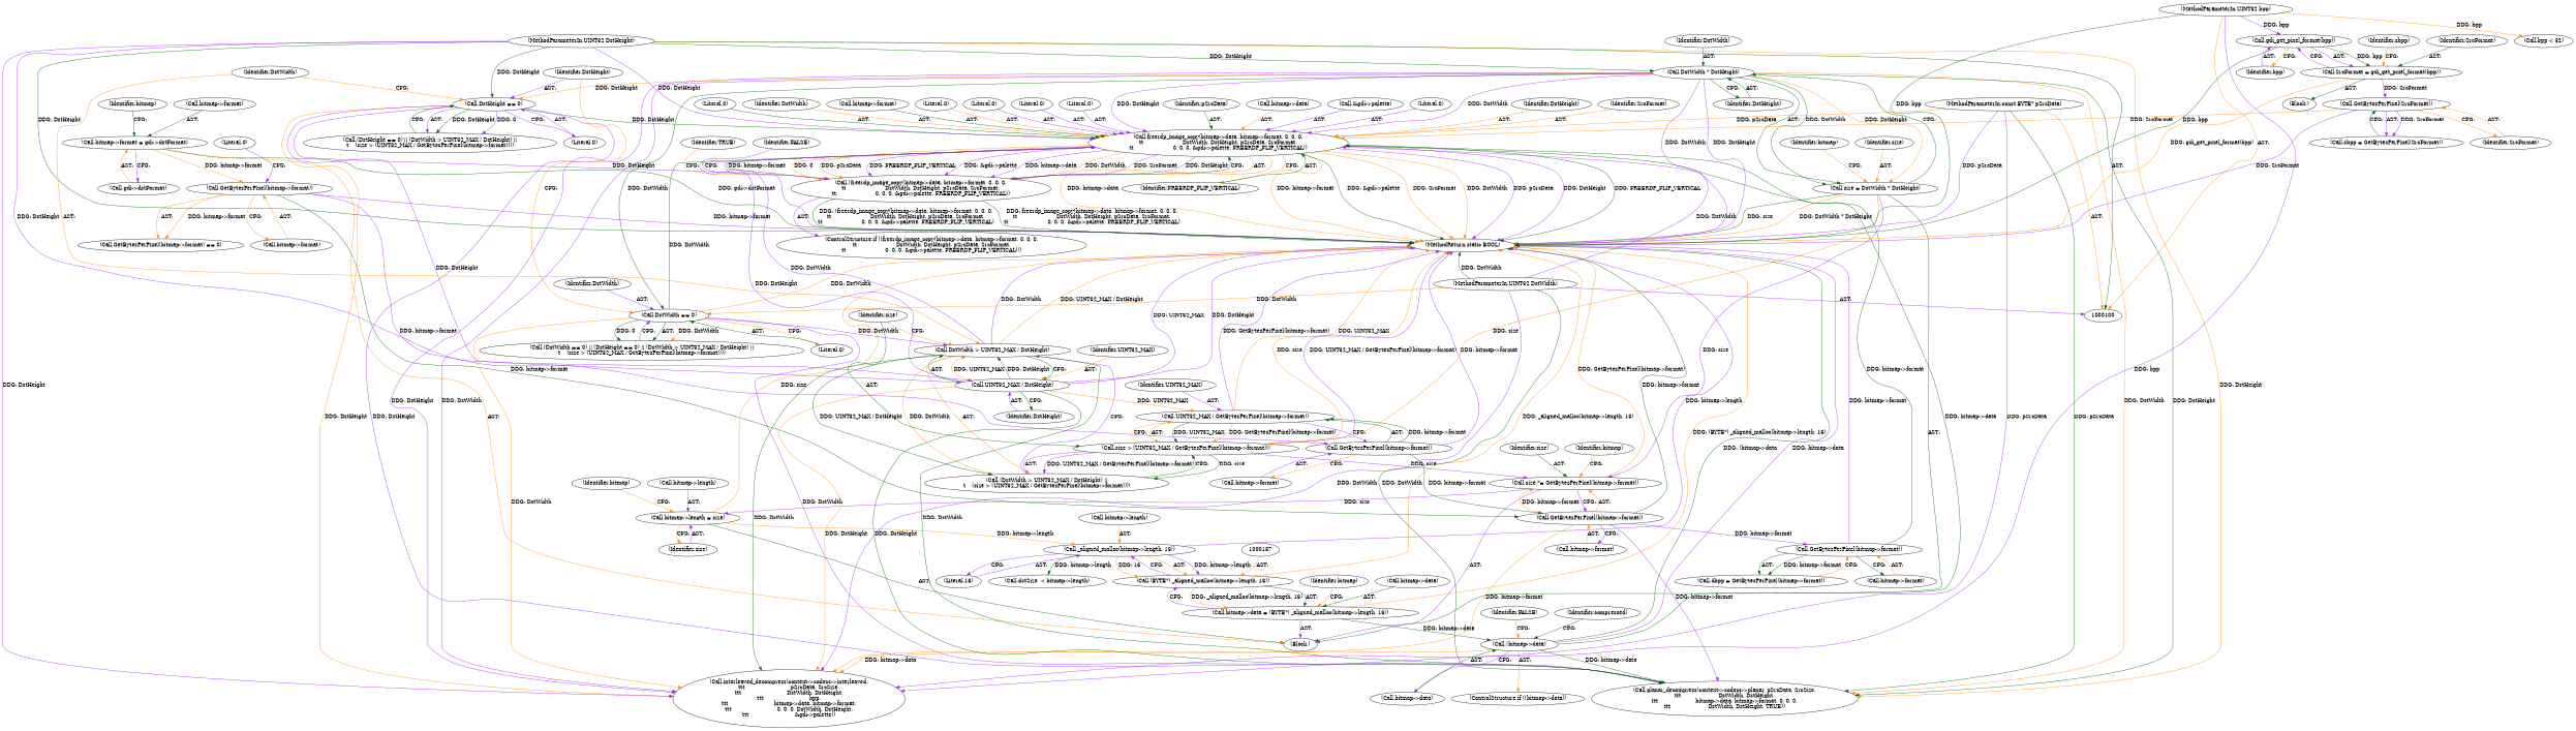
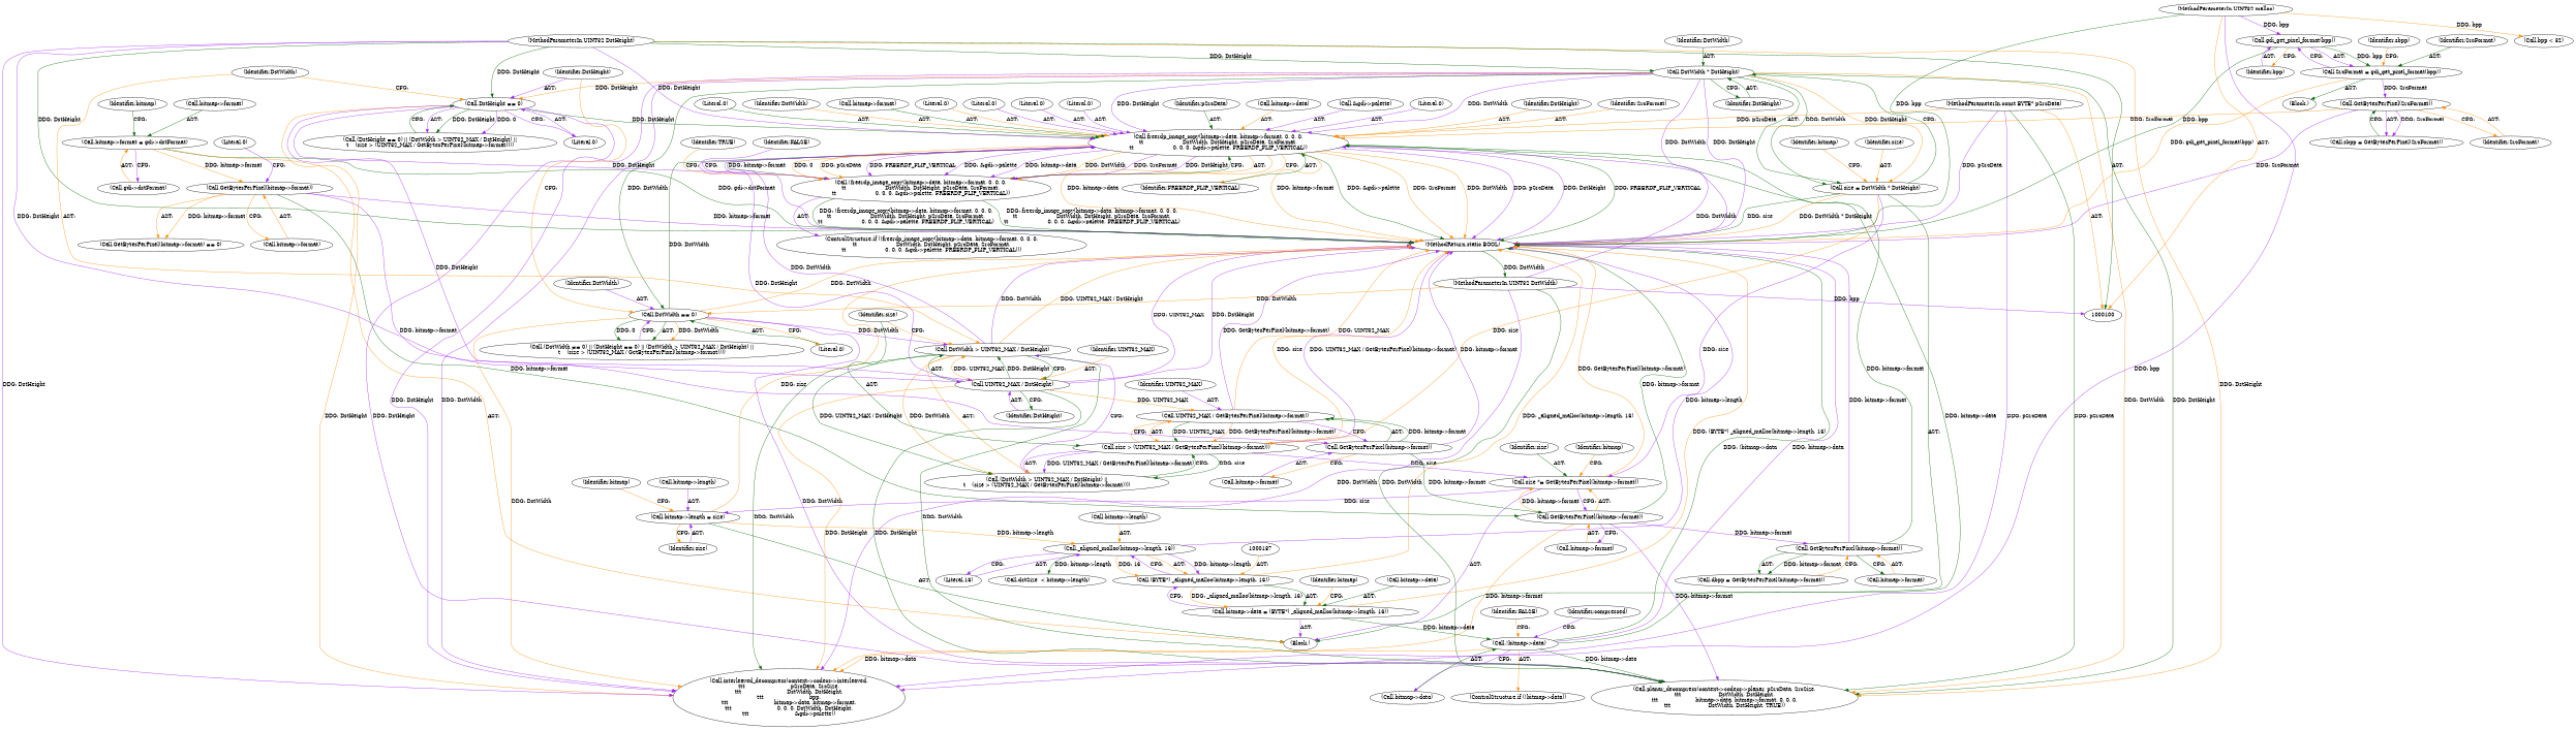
  digraph {
    edge [color=purple]
    n1 [label="(Call,freerdp_image_copy(bitmap->data, bitmap->format, 0, 0, 0,\n\t\t                        DstWidth, DstHeight, pSrcData, SrcFormat,\n\t\t                        0, 0, 0, &gdi->palette, FREERDP_FLIP_VERTICAL))"]
    n2 [label="(Call,!freerdp_image_copy(bitmap->data, bitmap->format, 0, 0, 0,\n\t\t                        DstWidth, DstHeight, pSrcData, SrcFormat,\n\t\t                        0, 0, 0, &gdi->palette, FREERDP_FLIP_VERTICAL))"]
    n3 [label="(MethodReturn,static BOOL)"]
    n4 [label="(Identifier,FREERDP_FLIP_VERTICAL)"]
    n5 [label="(ControlStructure,if (!freerdp_image_copy(bitmap->data, bitmap->format, 0, 0, 0,\n\t\t                        DstWidth, DstHeight, pSrcData, SrcFormat,\n\t\t                        0, 0, 0, &gdi->palette, FREERDP_FLIP_VERTICAL)))"]
    n6 [label="(Call,!bitmap->data)"]
    n7 [label="(Call,planar_decompress(context->codecs->planar, pSrcData, SrcSize,\n\t\t\t                       DstWidth, DstHeight,\n\t\t\t                       bitmap->data, bitmap->format, 0, 0, 0,\n\t\t\t                       DstWidth, DstHeight, TRUE))"]
    n8 [label="(Call,interleaved_decompress(context->codecs->interleaved,\n\t\t\t                            pSrcData, SrcSize,\n\t\t\t                            DstWidth, DstHeight,\n\t\t\t                            bpp,\n\t\t\t                            bitmap->data, bitmap->format,\n\t\t\t                            0, 0, 0, DstWidth, DstHeight,\n\t\t\t                            &gdi->palette))"]
    n9 [label="(Call,bitmap->data)"]
    n10 [label="(ControlStructure,if (!bitmap->data))"]
    n11 [label="(Call,bitmap->data = (BYTE*) _aligned_malloc(bitmap->length, 16))"]
    n12 [label="(Call,(BYTE*) _aligned_malloc(bitmap->length, 16))"]
    n13 [label="(Block,)"]
    n14 [label="(Call,_aligned_malloc(bitmap->length, 16))"]
    n15 [label="(Call,dstSize  < bitmap->length)"]
    n16 [label="(Literal,16)"]
    n17 [label="(Call,bitmap->length = size)"]
    n18 [label="(Identifier,size)"]
    n19 [label="(Call,size *= GetBytesPerPixel(bitmap->format))"]
    n20 [label="(Call,GetBytesPerPixel(bitmap->format))"]
    n21 [label="(Call,GetBytesPerPixel(bitmap->format))"]
    n22 [label="(Call,bitmap->format)"]
    n23 [label="(Call,dbpp = GetBytesPerPixel(bitmap->format))"]
    n24 [label="(Call,bitmap->format)"]
    n25 [label="(Call,GetBytesPerPixel(bitmap->format))"]
    n26 [label="(Call,UINT32_MAX / GetBytesPerPixel(bitmap->format))"]
    n27 [label="(Call,bitmap->format)"]
    n28 [label="(Call,size > (UINT32_MAX / GetBytesPerPixel(bitmap->format)))"]
    n29 [label="(Call,GetBytesPerPixel(bitmap->format))"]
    n30 [label="(Call,GetBytesPerPixel(bitmap->format) == 0)"]
    n31 [label="(Call,bitmap->format)"]
    n32 [label="(Call,bitmap->format = gdi->dstFormat)"]
    n33 [label="(Call,gdi->dstFormat)"]
    n34 [label="(Call,size = DstWidth * DstHeight)"]
    n35 [label="(Call,DstWidth * DstHeight)"]
    n36 [label="(Call,DstHeight == 0)"]
    n37 [label="(Call,DstWidth == 0)"]
    n38 [label="(Identifier,DstHeight)"]
    n39 [label="(Call,(DstWidth > UINT32_MAX / DstHeight) ||\n\t    (size > (UINT32_MAX / GetBytesPerPixel(bitmap->format))))"]
    n40 [label="(Call,UINT32_MAX / DstHeight)"]
    n41 [label="(Call,(DstHeight == 0) || (DstWidth > UINT32_MAX / DstHeight) ||\n\t    (size > (UINT32_MAX / GetBytesPerPixel(bitmap->format))))"]
    n42 [label="(Literal,0)"]
    n43 [label="(Call,DstWidth > UINT32_MAX / DstHeight)"]
    n44 [label="(Call,(DstWidth == 0) || (DstHeight == 0) || (DstWidth > UINT32_MAX / DstHeight) ||\n\t    (size > (UINT32_MAX / GetBytesPerPixel(bitmap->format))))"]
    n45 [label="(Literal,0)"]
    n46 [label="(MethodParameterIn,UINT32 DstWidth)"]
    1000100
    n48 [label="(MethodParameterIn,UINT32 DstHeight)"]
    n49 [label="(Identifier,DstHeight)"]
    n50 [label="(MethodParameterIn,const BYTE* pSrcData)"]
    n51 [label="(Call,GetBytesPerPixel(SrcFormat))"]
    n52 [label="(Identifier,SrcFormat)"]
    n53 [label="(Call,sbpp = GetBytesPerPixel(SrcFormat))"]
    n54 [label="(Call,SrcFormat = gdi_get_pixel_format(bpp))"]
    n55 [label="(Call,gdi_get_pixel_format(bpp))"]
    n56 [label="(Block,)"]
    n57 [label="(Identifier,bpp)"]
-   n58 [label="(MethodParameterIn,UINT32 bpp)"]
+   n58 [label="(MethodParameterIn,UINT32 malloc)"]
    n59 [label="(Call,bpp < 32)"]
    n60 [label="(Identifier,DstHeight)"]
    n61 [label="(Identifier,SrcFormat)"]
    n62 [label="(Literal,0)"]
    n63 [label="(Call,bitmap->length)"]
    n64 [label="(Identifier,size)"]
    n65 [label="(Identifier,sbpp)"]
    n66 [label="(Identifier,bitmap)"]
    n67 [label="(Identifier,SrcFormat)"]
    n68 [label="(Identifier,size)"]
    n69 [label="(Identifier,bitmap)"]
    n70 [label="(Identifier,DstWidth)"]
    n71 [label="(Call,bitmap->format)"]
    n72 [label="(Literal,0)"]
    n73 [label="(Literal,0)"]
    n74 [label="(Call,bitmap->length)"]
    n75 [label="(Identifier,TRUE)"]
    n76 [label="(Identifier,UINT32_MAX)"]
    n77 [label="(Identifier,DstWidth)"]
    n78 [label="(Literal,0)"]
    n79 [label="(Identifier,DstWidth)"]
    n80 [label="(Call,bitmap->data)"]
    n81 [label="(Identifier,DstHeight)"]
    n82 [label="(Call,bitmap->format)"]
    n83 [label="(Literal,0)"]
    n84 [label="(Identifier,FALSE)"]
    n85 [label="(Literal,0)"]
    n86 [label="(Identifier,pSrcData)"]
    n87 [label="(Identifier,bitmap)"]
    n88 [label="(Call,bitmap->data)"]
    n89 [label="(Call,&gdi->palette)"]
    n90 [label="(Identifier,bitmap)"]
    n91 [label="(Identifier,bitmap)"]
    n92 [label="(Identifier,UINT32_MAX)"]
    n93 [label="(Identifier,DstWidth)"]
    n94 [label="(Literal,0)"]
    n95 [label="(Identifier,compressed)"]
    n96 [label="(Identifier,size)"]
    n97 [label="(Identifier,FALSE)"]
    1000187
    n1 -> n2 [color=darkorange label="AST: "]
    n1 -> n2 [color=darkgreen label="DDG: bitmap->format"]
    n1 -> n2 [color=darkorange label="DDG: 0"]
    n1 -> n2 [color=darkorange label="DDG: pSrcData"]
    n1 -> n2 [label="DDG: FREERDP_FLIP_VERTICAL"]
    n1 -> n2 [label="DDG: &gdi->palette"]
    n1 -> n2 [label="DDG: bitmap->data"]
    n1 -> n2 [color=darkorange label="DDG: DstWidth"]
    n1 -> n2 [label="DDG: SrcFormat"]
    n1 -> n2 [label="DDG: DstHeight"]
    n1 -> n3 [label="DDG: DstHeight"]
    n1 -> n3 [color=darkgreen label="DDG: FREERDP_FLIP_VERTICAL"]
    n1 -> n3 [color=darkorange label="DDG: bitmap->data"]
    n1 -> n3 [color=darkorange label="DDG: bitmap->format"]
    n1 -> n3 [color=darkgreen label="DDG: &gdi->palette"]
    n1 -> n3 [color=darkorange label="DDG: SrcFormat"]
    n1 -> n3 [color=darkorange label="DDG: DstWidth"]
    n1 -> n3 [label="DDG: pSrcData"]
    n1 -> n4 [color=darkorange label="CFG: "]
    n2 -> n1 [color=darkgreen label="CFG: "]
    n2 -> n3 [color=darkgreen label="DDG: freerdp_image_copy(bitmap->data, bitmap->format, 0, 0, 0,\n\t\t                        DstWidth, DstHeight, pSrcData, SrcFormat,\n\t\t                        0, 0, 0, &gdi->palette, FREERDP_FLIP_VERTICAL)"]
    n2 -> n3 [color=darkgreen label="DDG: !freerdp_image_copy(bitmap->data, bitmap->format, 0, 0, 0,\n\t\t                        DstWidth, DstHeight, pSrcData, SrcFormat,\n\t\t                        0, 0, 0, &gdi->palette, FREERDP_FLIP_VERTICAL)"]
    n2 -> n5 [label="AST: "]
    n4 -> n1 [color=darkgreen label="AST: "]
    n6 -> n1 [color=darkgreen label="DDG: bitmap->data"]
    n6 -> n3 [color=darkgreen label="DDG: !bitmap->data"]
    n6 -> n3 [label="DDG: bitmap->data"]
    n6 -> n7 [color=darkgreen label="DDG: bitmap->data"]
    n6 -> n8 [color=darkorange label="DDG: bitmap->data"]
    n6 -> n9 [label="CFG: "]
    n6 -> n10 [color=darkorange label="AST: "]
    n9 -> n6 [color=darkgreen label="AST: "]
    n11 -> n3 [color=darkorange label="DDG: (BYTE*) _aligned_malloc(bitmap->length, 16)"]
    n11 -> n6 [color=darkgreen label="DDG: bitmap->data"]
    n11 -> n12 [label="CFG: "]
    n11 -> n13 [label="AST: "]
    n12 -> n3 [color=darkorange label="DDG: _aligned_malloc(bitmap->length, 16)"]
    n12 -> n11 [color=darkgreen label="AST: "]
    n12 -> n11 [color=darkorange label="DDG: _aligned_malloc(bitmap->length, 16)"]
    n12 -> n14 [label="CFG: "]
    n14 -> n3 [label="DDG: bitmap->length"]
    n14 -> n12 [color=darkorange label="AST: "]
    n14 -> n12 [label="DDG: bitmap->length"]
    n14 -> n12 [color=darkorange label="DDG: 16"]
    n14 -> n15 [color=darkgreen label="DDG: bitmap->length"]
    n14 -> n16 [label="CFG: "]
    n16 -> n14 [label="AST: "]
    n17 -> n3 [color=darkorange label="DDG: size"]
    n17 -> n13 [color=darkgreen label="AST: "]
    n17 -> n14 [color=darkorange label="DDG: bitmap->length"]
    n17 -> n18 [color=darkorange label="CFG: "]
    n18 -> n17 [label="AST: "]
    n19 -> n3 [color=darkorange label="DDG: GetBytesPerPixel(bitmap->format)"]
    n19 -> n13 [label="AST: "]
    n19 -> n17 [label="DDG: size"]
    n19 -> n20 [label="CFG: "]
    n20 -> n3 [color=darkgreen label="DDG: bitmap->format"]
    n20 -> n7 [label="DDG: bitmap->format"]
    n20 -> n8 [color=darkorange label="DDG: bitmap->format"]
    n20 -> n19 [color=darkorange label="AST: "]
    n20 -> n19 [color=darkorange label="DDG: bitmap->format"]
    n20 -> n21 [label="DDG: bitmap->format"]
    n20 -> n22 [label="CFG: "]
    n21 -> n1 [color=darkgreen label="DDG: bitmap->format"]
    n21 -> n3 [label="DDG: bitmap->format"]
    n21 -> n23 [color=darkgreen label="AST: "]
    n21 -> n23 [color=darkgreen label="DDG: bitmap->format"]
    n21 -> n24 [color=darkgreen label="CFG: "]
    n22 -> n20 [color=darkorange label="AST: "]
    n23 -> n21 [color=darkorange label="CFG: "]
    n24 -> n21 [color=darkorange label="AST: "]
    n25 -> n3 [label="DDG: bitmap->format"]
    n25 -> n20 [color=darkgreen label="DDG: bitmap->format"]
    n25 -> n26 [color=darkgreen label="AST: "]
    n25 -> n26 [color=darkgreen label="DDG: bitmap->format"]
    n25 -> n27 [color=darkorange label="CFG: "]
    n26 -> n3 [color=darkorange label="DDG: UINT32_MAX"]
    n26 -> n3 [label="DDG: GetBytesPerPixel(bitmap->format)"]
    n26 -> n25 [label="CFG: "]
    n26 -> n28 [color=darkorange label="AST: "]
    n26 -> n28 [color=darkgreen label="DDG: UINT32_MAX"]
    n26 -> n28 [color=darkorange label="DDG: GetBytesPerPixel(bitmap->format)"]
    n27 -> n25 [label="AST: "]
    n28 -> n3 [label="DDG: UINT32_MAX / GetBytesPerPixel(bitmap->format)"]
    n28 -> n3 [color=darkorange label="DDG: size"]
    n28 -> n19 [label="DDG: size"]
    n28 -> n26 [color=darkorange label="CFG: "]
    n28 -> n39 [label="AST: "]
    n28 -> n39 [color=darkgreen label="DDG: size"]
    n28 -> n39 [label="DDG: UINT32_MAX / GetBytesPerPixel(bitmap->format)"]
    n29 -> n3 [label="DDG: bitmap->format"]
    n29 -> n20 [color=darkgreen label="DDG: bitmap->format"]
    n29 -> n25 [label="DDG: bitmap->format"]
    n29 -> n30 [color=darkorange label="AST: "]
    n29 -> n30 [color=darkorange label="DDG: bitmap->format"]
    n29 -> n31 [color=darkorange label="CFG: "]
    n31 -> n29 [color=darkorange label="AST: "]
    n32 -> n3 [color=darkgreen label="DDG: gdi->dstFormat"]
    n32 -> n13 [color=darkorange label="AST: "]
    n32 -> n29 [color=darkorange label="DDG: bitmap->format"]
    n32 -> n33 [label="CFG: "]
    n33 -> n32 [color=darkorange label="AST: "]
    n34 -> n3 [color=darkgreen label="DDG: size"]
    n34 -> n3 [color=darkorange label="DDG: DstWidth * DstHeight"]
    n34 -> n13 [color=darkgreen label="AST: "]
    n34 -> n19 [label="DDG: size"]
    n34 -> n28 [color=darkorange label="DDG: size"]
    n34 -> n35 [color=darkgreen label="CFG: "]
    n35 -> n1 [label="DDG: DstWidth"]
    n35 -> n1 [label="DDG: DstHeight"]
    n35 -> n3 [label="DDG: DstHeight"]
    n35 -> n3 [label="DDG: DstWidth"]
    n35 -> n7 [color=darkorange label="DDG: DstWidth"]
    n35 -> n7 [color=darkgreen label="DDG: DstHeight"]
    n35 -> n8 [label="DDG: DstWidth"]
    n35 -> n8 [label="DDG: DstHeight"]
    n35 -> n34 [color=darkgreen label="AST: "]
    n35 -> n34 [color=darkgreen label="DDG: DstWidth"]
    n35 -> n34 [color=darkorange label="DDG: DstHeight"]
    n35 -> n36 [color=darkorange label="DDG: DstHeight"]
    n35 -> n37 [color=darkgreen label="DDG: DstWidth"]
    n35 -> n38 [color=darkgreen label="CFG: "]
    n36 -> n1 [color=darkgreen label="DDG: DstHeight"]
    n36 -> n3 [label="DDG: DstHeight"]
    n36 -> n7 [label="DDG: DstHeight"]
    n36 -> n8 [color=darkorange label="DDG: DstHeight"]
    n36 -> n40 [label="DDG: DstHeight"]
    n36 -> n41 [label="AST: "]
    n36 -> n41 [color=darkgreen label="DDG: DstHeight"]
    n36 -> n41 [label="DDG: 0"]
    n36 -> n42 [label="CFG: "]
    n37 -> n1 [color=darkgreen label="DDG: DstWidth"]
    n37 -> n3 [color=darkorange label="DDG: DstWidth"]
    n37 -> n7 [label="DDG: DstWidth"]
    n37 -> n8 [color=darkorange label="DDG: DstWidth"]
    n37 -> n43 [label="DDG: DstWidth"]
    n37 -> n44 [color=darkgreen label="AST: "]
    n37 -> n44 [color=darkorange label="DDG: DstWidth"]
    n37 -> n44 [color=darkgreen label="DDG: 0"]
    n37 -> n45 [color=darkorange label="CFG: "]
    n38 -> n35 [color=darkgreen label="AST: "]
    n39 -> n28 [color=darkgreen label="CFG: "]
    n39 -> n43 [label="CFG: "]
    n40 -> n1 [label="DDG: DstHeight"]
    n40 -> n3 [label="DDG: UINT32_MAX"]
    n40 -> n3 [label="DDG: DstHeight"]
    n40 -> n7 [color=darkgreen label="DDG: DstHeight"]
    n40 -> n8 [color=darkorange label="DDG: DstHeight"]
    n40 -> n26 [color=darkorange label="DDG: UINT32_MAX"]
    n40 -> n43 [color=darkgreen label="AST: "]
    n40 -> n43 [color=darkorange label="DDG: UINT32_MAX"]
    n40 -> n43 [color=darkgreen label="DDG: DstHeight"]
    n40 -> n49 [color=darkgreen label="CFG: "]
    n41 -> n36 [color=darkgreen label="CFG: "]
    n42 -> n36 [label="AST: "]
    n43 -> n1 [label="DDG: DstWidth"]
    n43 -> n3 [label="DDG: DstWidth"]
    n43 -> n3 [color=darkorange label="DDG: UINT32_MAX / DstHeight"]
    n43 -> n7 [color=darkgreen label="DDG: DstWidth"]
    n43 -> n8 [color=darkgreen label="DDG: DstWidth"]
    n43 -> n39 [color=darkorange label="AST: "]
    n43 -> n39 [color=darkorange label="DDG: DstWidth"]
    n43 -> n39 [color=darkgreen label="DDG: UINT32_MAX / DstHeight"]
    n43 -> n40 [color=darkgreen label="CFG: "]
    n44 -> n37 [label="CFG: "]
    n45 -> n37 [color=darkgreen label="AST: "]
    n46 -> n1 [label="DDG: DstWidth"]
-   n46 -> n3 [color=darkgreen label="DDG: DstWidth"]
+   n3 -> n46 [color=darkgreen label="DDG: DstWidth"]
    n46 -> n7 [color=darkgreen label="DDG: DstWidth"]
    n46 -> n8 [label="DDG: DstWidth"]
    n46 -> n37 [color=darkorange label="DDG: DstWidth"]
-   n46 -> 1000100 [label="AST: "]
+   n46 -> 1000100 [label="DDG: bpp"]
    n48 -> n1 [label="DDG: DstHeight"]
    n48 -> n3 [color=darkgreen label="DDG: DstHeight"]
    n48 -> n7 [color=darkorange label="DDG: DstHeight"]
    n48 -> n8 [label="DDG: DstHeight"]
    n48 -> n35 [color=darkgreen label="DDG: DstHeight"]
    n48 -> n36 [color=darkgreen label="DDG: DstHeight"]
    n48 -> n40 [label="DDG: DstHeight"]
    n48 -> 1000100 [color=darkgreen label="AST: "]
    n49 -> n40 [label="AST: "]
    n50 -> n1 [color=darkorange label="DDG: pSrcData"]
    n50 -> n3 [label="DDG: pSrcData"]
    n50 -> n7 [color=darkgreen label="DDG: pSrcData"]
    n50 -> n8 [label="DDG: pSrcData"]
    n50 -> 1000100 [color=darkorange label="AST: "]
    n51 -> n1 [color=darkorange label="DDG: SrcFormat"]
    n51 -> n3 [label="DDG: SrcFormat"]
    n51 -> n52 [color=darkorange label="CFG: "]
    n51 -> n53 [label="AST: "]
    n51 -> n53 [label="DDG: SrcFormat"]
    n52 -> n51 [color=darkorange label="AST: "]
    n53 -> n51 [color=darkgreen label="CFG: "]
    n54 -> n3 [color=darkorange label="DDG: gdi_get_pixel_format(bpp)"]
    n54 -> n51 [label="DDG: SrcFormat"]
    n54 -> n55 [label="CFG: "]
    n54 -> n56 [color=darkgreen label="AST: "]
    n55 -> n3 [color=darkgreen label="DDG: bpp"]
    n55 -> n54 [label="AST: "]
    n55 -> n54 [color=darkgreen label="DDG: bpp"]
    n55 -> n57 [color=darkorange label="CFG: "]
    n57 -> n55 [label="AST: "]
    n58 -> n3 [color=darkgreen label="DDG: bpp"]
    n58 -> n8 [label="DDG: bpp"]
    n58 -> 1000100 [color=darkorange label="AST: "]
    n58 -> n55 [label="DDG: bpp"]
    n58 -> n59 [color=darkorange label="DDG: bpp"]
    n60 -> n1 [color=darkorange label="AST: "]
    n61 -> n54 [color=darkgreen label="AST: "]
    n62 -> n29 [label="CFG: "]
    n63 -> n17 [label="AST: "]
    n64 -> n28 [color=darkgreen label="AST: "]
    n64 -> n43 [color=darkorange label="CFG: "]
    n65 -> n54 [color=darkorange label="CFG: "]
    n66 -> n19 [color=darkorange label="CFG: "]
    n67 -> n1 [color=darkorange label="AST: "]
    n68 -> n34 [color=darkorange label="AST: "]
    n69 -> n32 [color=darkgreen label="CFG: "]
    n70 -> n1 [color=darkorange label="AST: "]
    n71 -> n1 [color=darkgreen label="AST: "]
    n72 -> n1 [color=darkorange label="AST: "]
    n73 -> n1 [label="AST: "]
    n74 -> n14 [color=darkorange label="AST: "]
    n75 -> n2 [color=darkorange label="CFG: "]
    n76 -> n26 [label="AST: "]
    n77 -> n37 [label="AST: "]
    n78 -> n1 [label="AST: "]
    n79 -> n36 [color=darkorange label="CFG: "]
    n79 -> n43 [color=darkorange label="AST: "]
    n80 -> n11 [color=darkgreen label="AST: "]
    n81 -> n36 [label="AST: "]
    n81 -> n37 [color=darkorange label="CFG: "]
    n82 -> n32 [color=darkgreen label="AST: "]
    n83 -> n1 [color=darkgreen label="AST: "]
    n84 -> n2 [label="CFG: "]
    n85 -> n1 [label="AST: "]
    n86 -> n1 [color=darkgreen label="AST: "]
    n87 -> n11 [color=darkorange label="CFG: "]
    n88 -> n1 [color=darkorange label="AST: "]
    n89 -> n1 [label="AST: "]
    n90 -> n17 [color=darkorange label="CFG: "]
    n91 -> n34 [color=darkorange label="CFG: "]
    n92 -> n40 [color=darkorange label="AST: "]
    n93 -> n35 [color=darkgreen label="AST: "]
    n94 -> n1 [label="AST: "]
-   n95 -> n6 [color=darkgreen label="CFG: "]
+   n95 -> n6 [label="CFG: "]
    n96 -> n19 [color=darkgreen label="AST: "]
    n97 -> n6 [color=darkorange label="CFG: "]
    1000187 -> n12 [color=darkorange label="AST: "]
  }
